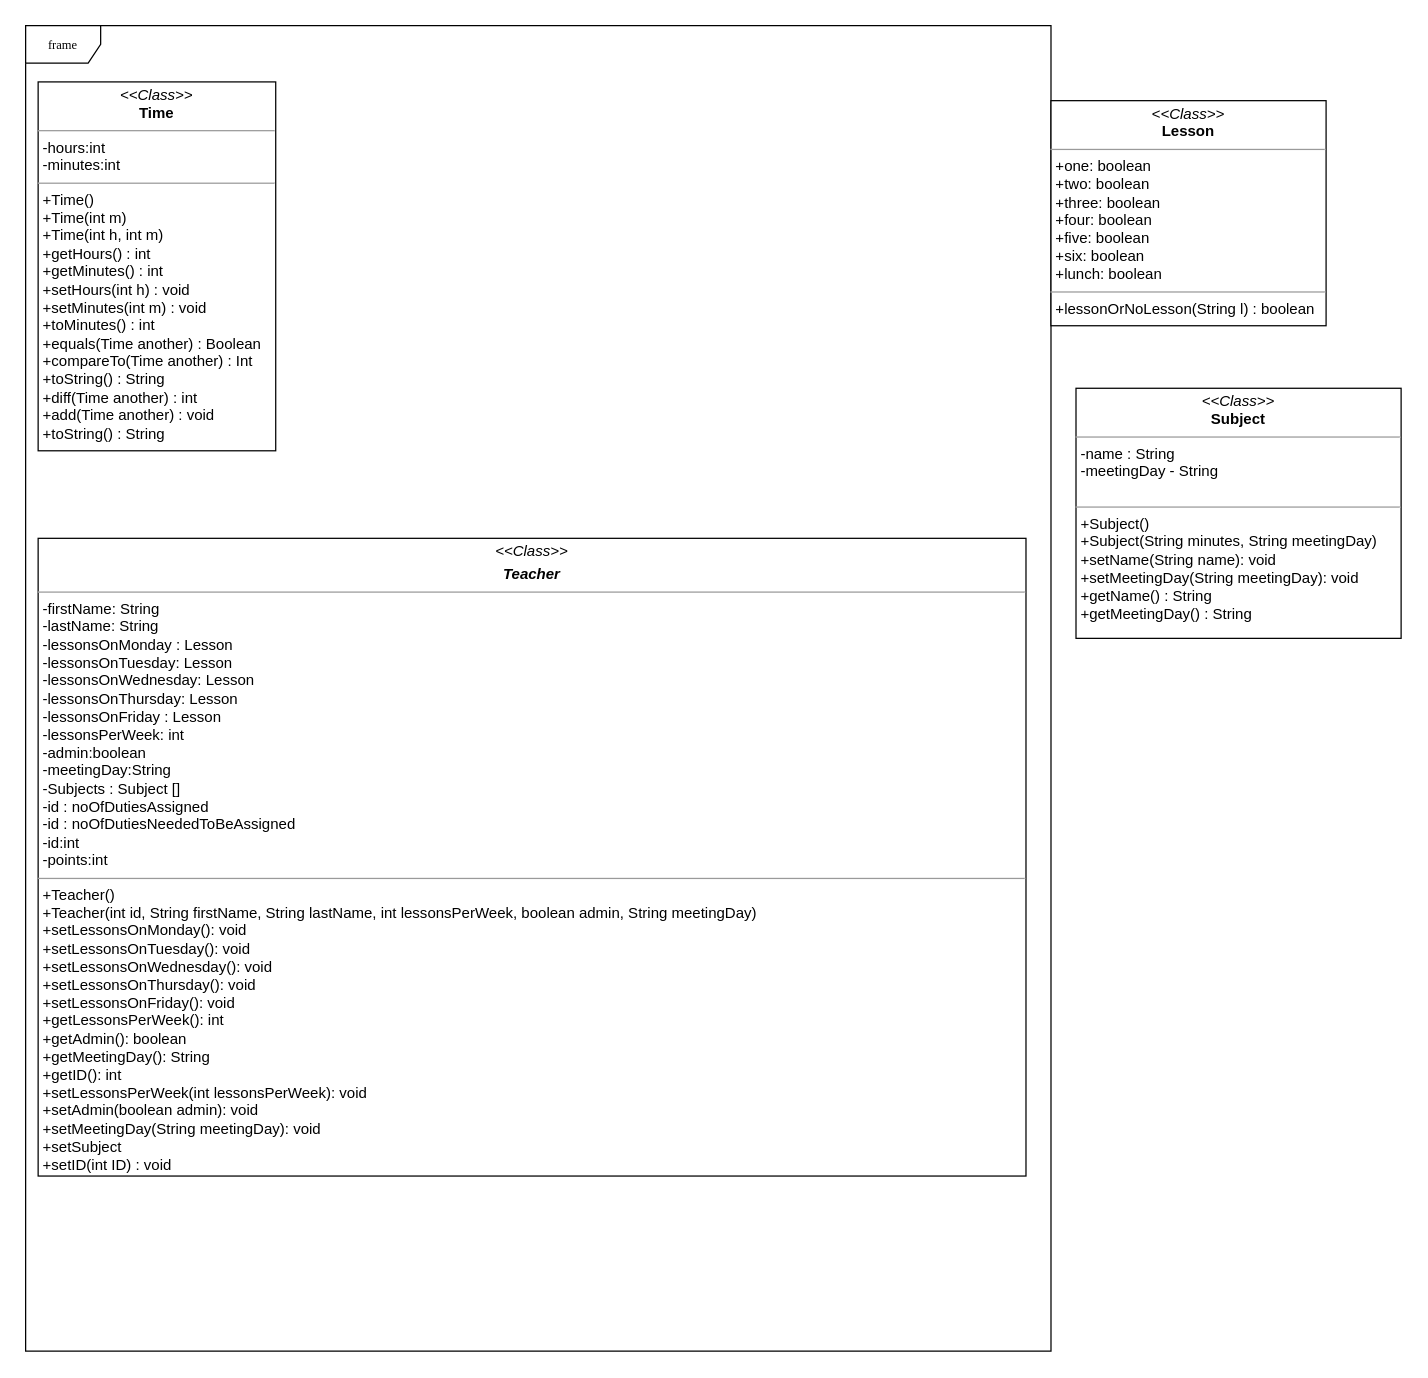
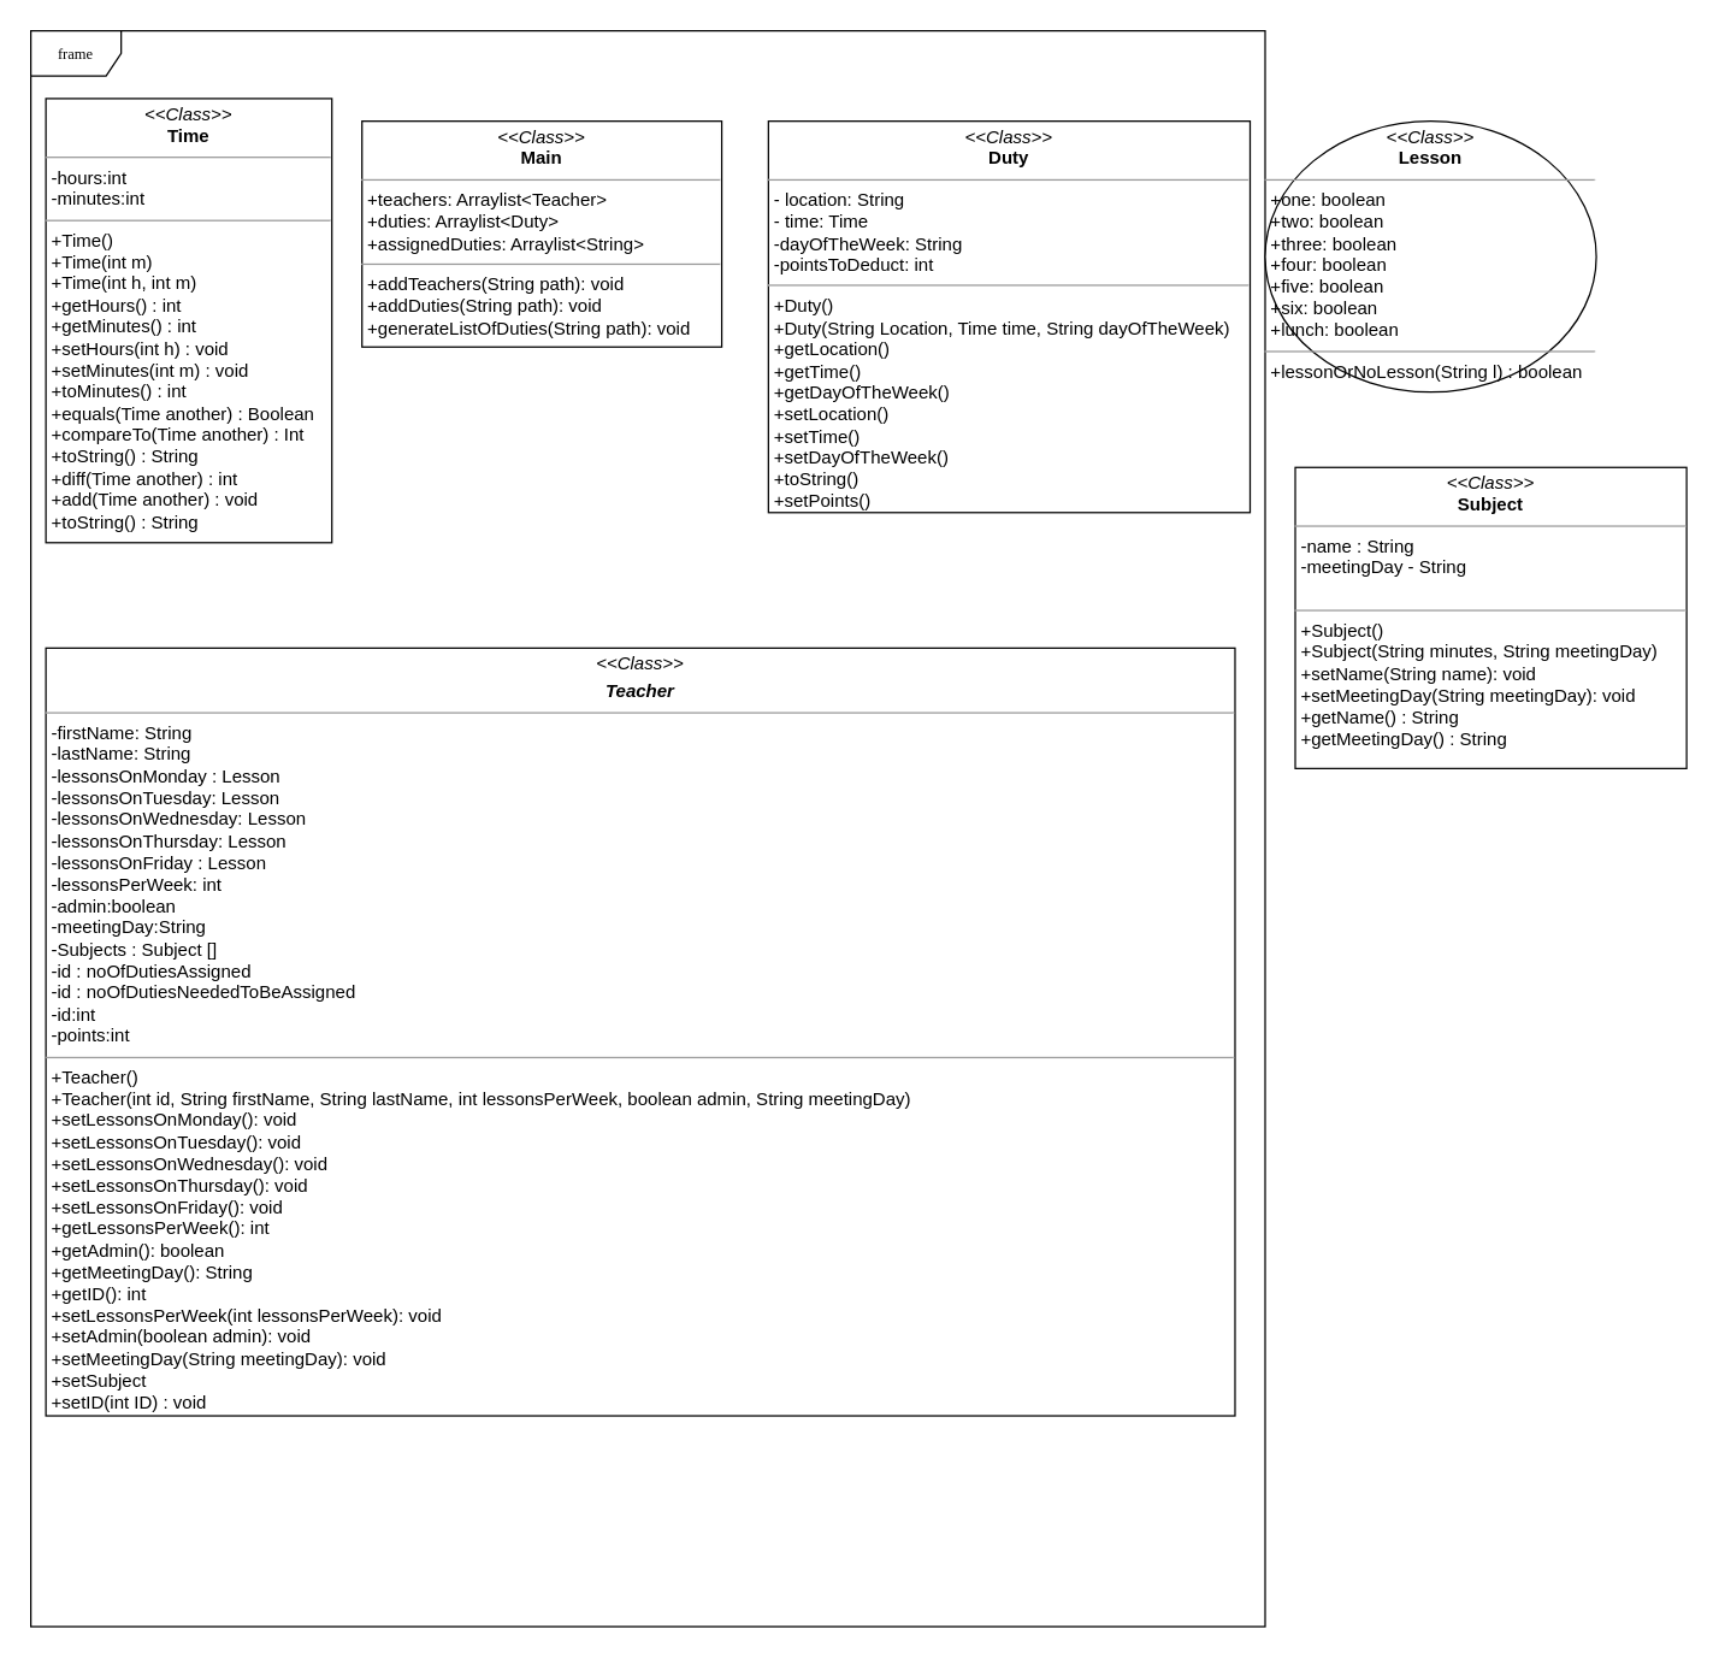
  <mxCell id="0" />
  <mxCell id="1" parent="0" />
  <mxCell id="2" value="frame" style="shape=umlFrame;whiteSpace=wrap;html=1;rounded=0;shadow=0;comic=0;labelBackgroundColor=none;strokeWidth=1;fontFamily=Verdana;fontSize=10;align=center;" parent="1" vertex="1"><mxGeometry x="20" y="20" width="820" height="1060" as="geometry" /></mxCell>
- <mxCell id="3" value="&lt;p style=&quot;margin: 0px ; margin-top: 4px ; text-align: center&quot;&gt;&lt;i&gt;&amp;lt;&amp;lt;Class&amp;gt;&amp;gt;&lt;/i&gt;&lt;br&gt;&lt;b&gt;Lesson&lt;/b&gt;&lt;/p&gt;&lt;hr size=&quot;1&quot;&gt;&lt;p style=&quot;margin: 0px ; margin-left: 4px&quot;&gt;+one: boolean&lt;br&gt;+two: boolean&lt;/p&gt;&lt;p style=&quot;margin: 0px ; margin-left: 4px&quot;&gt;+three: boolean&lt;/p&gt;&lt;p style=&quot;margin: 0px ; margin-left: 4px&quot;&gt;+four: boolean&lt;/p&gt;&lt;p style=&quot;margin: 0px ; margin-left: 4px&quot;&gt;+five: boolean&lt;/p&gt;&lt;p style=&quot;margin: 0px ; margin-left: 4px&quot;&gt;+six: boolean&lt;/p&gt;&lt;p style=&quot;margin: 0px ; margin-left: 4px&quot;&gt;+lunch: boolean&lt;/p&gt;&lt;hr size=&quot;1&quot;&gt;&lt;p style=&quot;margin: 0px ; margin-left: 4px&quot;&gt;+lessonOrNoLesson(String l) : boolean&lt;/p&gt;" style="verticalAlign=top;align=left;overflow=fill;fontSize=12;fontFamily=Helvetica;html=1;rounded=0;shadow=0;comic=0;labelBackgroundColor=none;strokeWidth=1" parent="1" vertex="1"><mxGeometry x="840" y="80" width="220" height="180" as="geometry" /></mxCell>
+ <mxCell id="3" value="&lt;p style=&quot;margin: 0px ; margin-top: 4px ; text-align: center&quot;&gt;&lt;i&gt;&amp;lt;&amp;lt;Class&amp;gt;&amp;gt;&lt;/i&gt;&lt;br&gt;&lt;b&gt;Lesson&lt;/b&gt;&lt;/p&gt;&lt;hr size=&quot;1&quot;&gt;&lt;p style=&quot;margin: 0px ; margin-left: 4px&quot;&gt;+one: boolean&lt;br&gt;+two: boolean&lt;/p&gt;&lt;p style=&quot;margin: 0px ; margin-left: 4px&quot;&gt;+three: boolean&lt;/p&gt;&lt;p style=&quot;margin: 0px ; margin-left: 4px&quot;&gt;+four: boolean&lt;/p&gt;&lt;p style=&quot;margin: 0px ; margin-left: 4px&quot;&gt;+five: boolean&lt;/p&gt;&lt;p style=&quot;margin: 0px ; margin-left: 4px&quot;&gt;+six: boolean&lt;/p&gt;&lt;p style=&quot;margin: 0px ; margin-left: 4px&quot;&gt;+lunch: boolean&lt;/p&gt;&lt;hr size=&quot;1&quot;&gt;&lt;p style=&quot;margin: 0px ; margin-left: 4px&quot;&gt;+lessonOrNoLesson(String l) : boolean&lt;/p&gt;" style="ellipse;verticalAlign=top;align=left;overflow=fill;fontSize=12;fontFamily=Helvetica;html=1;shadow=0;comic=0;labelBackgroundColor=none;strokeWidth=1;" parent="1" vertex="1"><mxGeometry x="840" y="80" width="220" height="180" as="geometry" /></mxCell>
+ <mxCell id="4" value="&lt;p style=&quot;margin: 0px ; margin-top: 4px ; text-align: center&quot;&gt;&lt;i&gt;&amp;lt;&amp;lt;Class&amp;gt;&amp;gt;&lt;/i&gt;&lt;br&gt;&lt;b&gt;Main&lt;/b&gt;&lt;/p&gt;&lt;hr size=&quot;1&quot;&gt;&lt;p style=&quot;margin: 0px ; margin-left: 4px&quot;&gt;+teachers: Arraylist&amp;lt;Teacher&amp;gt;&lt;br&gt;+duties: Arraylist&amp;lt;Duty&amp;gt;&lt;/p&gt;&lt;p style=&quot;margin: 0px ; margin-left: 4px&quot;&gt;+assignedDuties: Arraylist&amp;lt;String&amp;gt;&lt;/p&gt;&lt;hr size=&quot;1&quot;&gt;&lt;p style=&quot;margin: 0px ; margin-left: 4px&quot;&gt;+addTeachers(String path): void&lt;/p&gt;&lt;p style=&quot;margin: 0px ; margin-left: 4px&quot;&gt;+addDuties(String path): void&lt;/p&gt;&lt;p style=&quot;margin: 0px ; margin-left: 4px&quot;&gt;+generateListOfDuties(String path): void&lt;/p&gt;" style="verticalAlign=top;align=left;overflow=fill;fontSize=12;fontFamily=Helvetica;html=1;rounded=0;shadow=0;comic=0;labelBackgroundColor=none;strokeWidth=1" parent="1" vertex="1"><mxGeometry x="240" y="80" width="239" height="150" as="geometry" /></mxCell>
  <mxCell id="5" value="&lt;p style=&quot;margin: 0px ; margin-top: 4px ; text-align: center&quot;&gt;&lt;i&gt;&amp;lt;&amp;lt;Class&amp;gt;&amp;gt;&lt;/i&gt;&lt;br&gt;&lt;/p&gt;&lt;p style=&quot;margin: 0px ; margin-top: 4px ; text-align: center&quot;&gt;&lt;b&gt;&lt;i&gt;Teacher&lt;/i&gt;&lt;/b&gt;&lt;/p&gt;&lt;hr size=&quot;1&quot;&gt;&lt;p style=&quot;margin: 0px ; margin-left: 4px&quot;&gt;-firstName: String&lt;br&gt;-lastName: String&lt;/p&gt;&lt;p style=&quot;margin: 0px ; margin-left: 4px&quot;&gt;-lessonsOnMonday : Lesson&lt;/p&gt;&lt;p style=&quot;margin: 0px ; margin-left: 4px&quot;&gt;-lessonsOnTuesday: Lesson&lt;br&gt;&lt;/p&gt;&lt;p style=&quot;margin: 0px ; margin-left: 4px&quot;&gt;-lessonsOnWednesday: Lesson&lt;br&gt;&lt;/p&gt;&lt;p style=&quot;margin: 0px ; margin-left: 4px&quot;&gt;-lessonsOnThursday: Lesson&lt;br&gt;&lt;/p&gt;&lt;p style=&quot;margin: 0px ; margin-left: 4px&quot;&gt;-lessonsOnFriday : Lesson&lt;br&gt;&lt;/p&gt;&lt;p style=&quot;margin: 0px ; margin-left: 4px&quot;&gt;-lessonsPerWeek: int&lt;/p&gt;&lt;p style=&quot;margin: 0px ; margin-left: 4px&quot;&gt;-admin:boolean&lt;/p&gt;&lt;p style=&quot;margin: 0px ; margin-left: 4px&quot;&gt;-meetingDay:String&lt;/p&gt;&lt;p style=&quot;margin: 0px ; margin-left: 4px&quot;&gt;-Subjects : Subject []&lt;/p&gt;&lt;p style=&quot;margin: 0px ; margin-left: 4px&quot;&gt;-id : noOfDutiesAssigned&lt;/p&gt;&lt;p style=&quot;margin: 0px ; margin-left: 4px&quot;&gt;-id : noOfDutiesNeededToBeAssigned&lt;/p&gt;&lt;p style=&quot;margin: 0px ; margin-left: 4px&quot;&gt;-id:int&lt;/p&gt;&lt;p style=&quot;margin: 0px ; margin-left: 4px&quot;&gt;-points:int&lt;/p&gt;&lt;hr size=&quot;1&quot;&gt;&lt;p style=&quot;margin: 0px ; margin-left: 4px&quot;&gt;+Teacher()&lt;/p&gt;&lt;p style=&quot;margin: 0px ; margin-left: 4px&quot;&gt;+Teacher(int id, String firstName, String lastName, int lessonsPerWeek, boolean admin, String meetingDay)&lt;/p&gt;&lt;p style=&quot;margin: 0px ; margin-left: 4px&quot;&gt;+setLessonsOnMonday(): void&lt;/p&gt;&lt;p style=&quot;margin: 0px ; margin-left: 4px&quot;&gt;+setLessonsOnTuesday(): void&lt;/p&gt;&lt;p style=&quot;margin: 0px ; margin-left: 4px&quot;&gt;+setLessonsOnWednesday(): void&lt;/p&gt;&lt;p style=&quot;margin: 0px ; margin-left: 4px&quot;&gt;+setLessonsOnThursday(): void&lt;/p&gt;&lt;p style=&quot;margin: 0px ; margin-left: 4px&quot;&gt;+setLessonsOnFriday(): void&lt;/p&gt;&lt;p style=&quot;margin: 0px ; margin-left: 4px&quot;&gt;+getLessonsPerWeek(): int&lt;/p&gt;&lt;p style=&quot;margin: 0px ; margin-left: 4px&quot;&gt;+getAdmin(): boolean&lt;/p&gt;&lt;p style=&quot;margin: 0px ; margin-left: 4px&quot;&gt;+getMeetingDay(): String&lt;/p&gt;&lt;p style=&quot;margin: 0px ; margin-left: 4px&quot;&gt;+getID(): int&lt;/p&gt;&lt;p style=&quot;margin: 0px ; margin-left: 4px&quot;&gt;+setLessonsPerWeek(int lessonsPerWeek): void&lt;/p&gt;&lt;p style=&quot;margin: 0px ; margin-left: 4px&quot;&gt;+setAdmin(boolean admin): void&lt;/p&gt;&lt;p style=&quot;margin: 0px ; margin-left: 4px&quot;&gt;+setMeetingDay(String meetingDay): void&lt;/p&gt;&lt;p style=&quot;margin: 0px ; margin-left: 4px&quot;&gt;+setSubject&lt;/p&gt;&lt;p style=&quot;margin: 0px ; margin-left: 4px&quot;&gt;+setID(int ID) : void&lt;/p&gt;&lt;p style=&quot;margin: 0px ; margin-left: 4px&quot;&gt;+toString() : String&lt;/p&gt;&lt;p style=&quot;margin: 0px ; margin-left: 4px&quot;&gt;&lt;br&gt;&lt;/p&gt;" style="verticalAlign=top;align=left;overflow=fill;fontSize=12;fontFamily=Helvetica;html=1;rounded=0;shadow=0;comic=0;labelBackgroundColor=none;strokeWidth=1" parent="1" vertex="1"><mxGeometry x="30" y="430" width="790" height="510" as="geometry" /></mxCell>
  <mxCell id="6" value="&lt;p style=&quot;margin: 0px ; margin-top: 4px ; text-align: center&quot;&gt;&lt;i&gt;&amp;lt;&amp;lt;Class&amp;gt;&amp;gt;&lt;/i&gt;&lt;br&gt;&lt;b&gt;Time&lt;/b&gt;&lt;/p&gt;&lt;hr size=&quot;1&quot;&gt;&lt;p style=&quot;margin: 0px ; margin-left: 4px&quot;&gt;-hours:int&lt;br&gt;&lt;/p&gt;&lt;p style=&quot;margin: 0px ; margin-left: 4px&quot;&gt;-minutes:int&lt;/p&gt;&lt;hr size=&quot;1&quot;&gt;&lt;p style=&quot;margin: 0px ; margin-left: 4px&quot;&gt;+Time()&lt;/p&gt;&lt;p style=&quot;margin: 0px ; margin-left: 4px&quot;&gt;+Time(int m)&lt;/p&gt;&lt;p style=&quot;margin: 0px ; margin-left: 4px&quot;&gt;+Time(int h, int m)&lt;/p&gt;&lt;p style=&quot;margin: 0px ; margin-left: 4px&quot;&gt;+getHours() : int&lt;/p&gt;&lt;p style=&quot;margin: 0px ; margin-left: 4px&quot;&gt;+getMinutes() : int&lt;/p&gt;&lt;p style=&quot;margin: 0px ; margin-left: 4px&quot;&gt;+setHours(int h) : void&lt;/p&gt;&lt;p style=&quot;margin: 0px ; margin-left: 4px&quot;&gt;+setMinutes(int m) : void&lt;/p&gt;&lt;p style=&quot;margin: 0px ; margin-left: 4px&quot;&gt;+toMinutes() : int&lt;/p&gt;&lt;p style=&quot;margin: 0px ; margin-left: 4px&quot;&gt;+equals(Time another) : Boolean&lt;/p&gt;&lt;p style=&quot;margin: 0px ; margin-left: 4px&quot;&gt;+compareTo(Time another) : Int&lt;/p&gt;&lt;p style=&quot;margin: 0px ; margin-left: 4px&quot;&gt;+toString() : String&lt;/p&gt;&lt;p style=&quot;margin: 0px ; margin-left: 4px&quot;&gt;&lt;span&gt;+diff(Time another) : int&lt;/span&gt;&lt;/p&gt;&lt;p style=&quot;margin: 0px ; margin-left: 4px&quot;&gt;+add(Time another) : void&lt;/p&gt;&lt;p style=&quot;margin: 0px ; margin-left: 4px&quot;&gt;+toString() : String&lt;/p&gt;" style="verticalAlign=top;align=left;overflow=fill;fontSize=12;fontFamily=Helvetica;html=1;rounded=0;shadow=0;comic=0;labelBackgroundColor=none;strokeWidth=1" parent="1" vertex="1"><mxGeometry x="30" y="65" width="190" height="295" as="geometry" /></mxCell>
+ <mxCell id="7" value="&lt;p style=&quot;margin: 0px ; margin-top: 4px ; text-align: center&quot;&gt;&lt;i&gt;&amp;lt;&amp;lt;Class&amp;gt;&amp;gt;&lt;/i&gt;&lt;br&gt;&lt;b&gt;Duty&lt;/b&gt;&lt;/p&gt;&lt;hr size=&quot;1&quot;&gt;&lt;p style=&quot;margin: 0px ; margin-left: 4px&quot;&gt;-&lt;span&gt;&amp;nbsp;location: String&lt;/span&gt;&lt;/p&gt;&lt;p style=&quot;margin: 0px 0px 0px 4px&quot;&gt;- time: Time&lt;/p&gt;&lt;p style=&quot;margin: 0px 0px 0px 4px&quot;&gt;-dayOfTheWeek: String&lt;/p&gt;&lt;p style=&quot;margin: 0px 0px 0px 4px&quot;&gt;-pointsToDeduct: int&lt;/p&gt;&lt;hr size=&quot;1&quot;&gt;&lt;p style=&quot;margin: 0px ; margin-left: 4px&quot;&gt;+Duty()&lt;br&gt;&lt;/p&gt;&lt;p style=&quot;margin: 0px ; margin-left: 4px&quot;&gt;+Duty(String Location, Time time, String dayOfTheWeek)&lt;/p&gt;&lt;p style=&quot;margin: 0px ; margin-left: 4px&quot;&gt;+getLocation()&lt;/p&gt;&lt;p style=&quot;margin: 0px ; margin-left: 4px&quot;&gt;+getTime()&lt;/p&gt;&lt;p style=&quot;margin: 0px ; margin-left: 4px&quot;&gt;+getDayOfTheWeek()&lt;/p&gt;&lt;p style=&quot;margin: 0px ; margin-left: 4px&quot;&gt;+setLocation()&lt;/p&gt;&lt;p style=&quot;margin: 0px ; margin-left: 4px&quot;&gt;+setTime()&lt;/p&gt;&lt;p style=&quot;margin: 0px ; margin-left: 4px&quot;&gt;+setDayOfTheWeek()&lt;/p&gt;&lt;p style=&quot;margin: 0px ; margin-left: 4px&quot;&gt;+toString()&lt;/p&gt;&lt;p style=&quot;margin: 0px ; margin-left: 4px&quot;&gt;+setPoints()&lt;/p&gt;&lt;p style=&quot;margin: 0px ; margin-left: 4px&quot;&gt;&lt;br&gt;&lt;/p&gt;" style="verticalAlign=top;align=left;overflow=fill;fontSize=12;fontFamily=Helvetica;html=1;rounded=0;shadow=0;comic=0;labelBackgroundColor=none;strokeWidth=1" parent="1" vertex="1"><mxGeometry x="510" y="80" width="320" height="260" as="geometry" /></mxCell>
  <mxCell id="8" value="&lt;p style=&quot;margin: 0px ; margin-top: 4px ; text-align: center&quot;&gt;&lt;i&gt;&amp;lt;&amp;lt;Class&amp;gt;&amp;gt;&lt;/i&gt;&lt;br&gt;&lt;b&gt;Subject&lt;/b&gt;&lt;/p&gt;&lt;hr size=&quot;1&quot;&gt;&lt;p style=&quot;margin: 0px ; margin-left: 4px&quot;&gt;-name : String&lt;/p&gt;&lt;p style=&quot;margin: 0px ; margin-left: 4px&quot;&gt;-meetingDay - String&lt;br&gt;&lt;br&gt;&lt;/p&gt;&lt;hr size=&quot;1&quot;&gt;&lt;p style=&quot;margin: 0px ; margin-left: 4px&quot;&gt;+Subject()&lt;/p&gt;&lt;p style=&quot;margin: 0px ; margin-left: 4px&quot;&gt;+Subject(String minutes, String meetingDay)&lt;/p&gt;&lt;p style=&quot;margin: 0px ; margin-left: 4px&quot;&gt;+setName(String name): void&lt;/p&gt;&lt;p style=&quot;margin: 0px ; margin-left: 4px&quot;&gt;+setMeetingDay(String meetingDay): void&lt;/p&gt;&lt;p style=&quot;margin: 0px ; margin-left: 4px&quot;&gt;+getName() : String&lt;/p&gt;&lt;p style=&quot;margin: 0px ; margin-left: 4px&quot;&gt;+getMeetingDay() : String&lt;/p&gt;&lt;p style=&quot;margin: 0px ; margin-left: 4px&quot;&gt;&lt;br&gt;&lt;/p&gt;" style="verticalAlign=top;align=left;overflow=fill;fontSize=12;fontFamily=Helvetica;html=1;rounded=0;shadow=0;comic=0;labelBackgroundColor=none;strokeWidth=1" vertex="1" parent="1"><mxGeometry x="860" y="310" width="260" height="200" as="geometry" /></mxCell>
